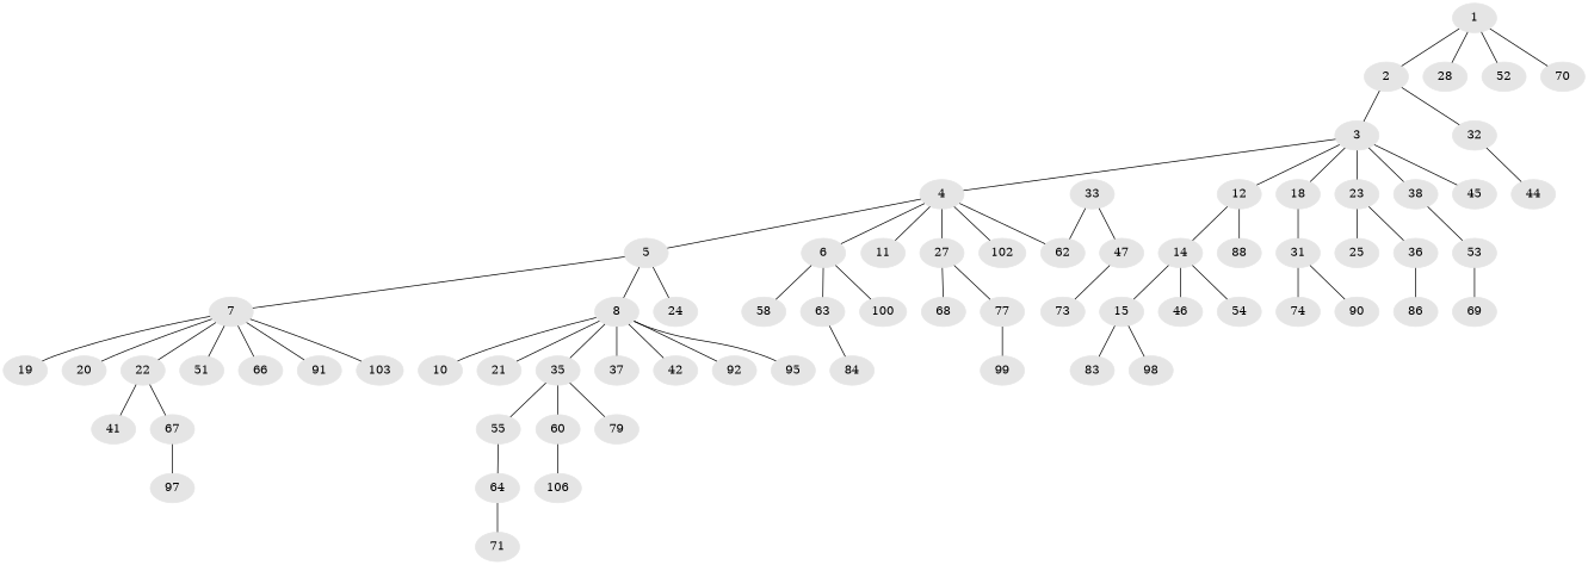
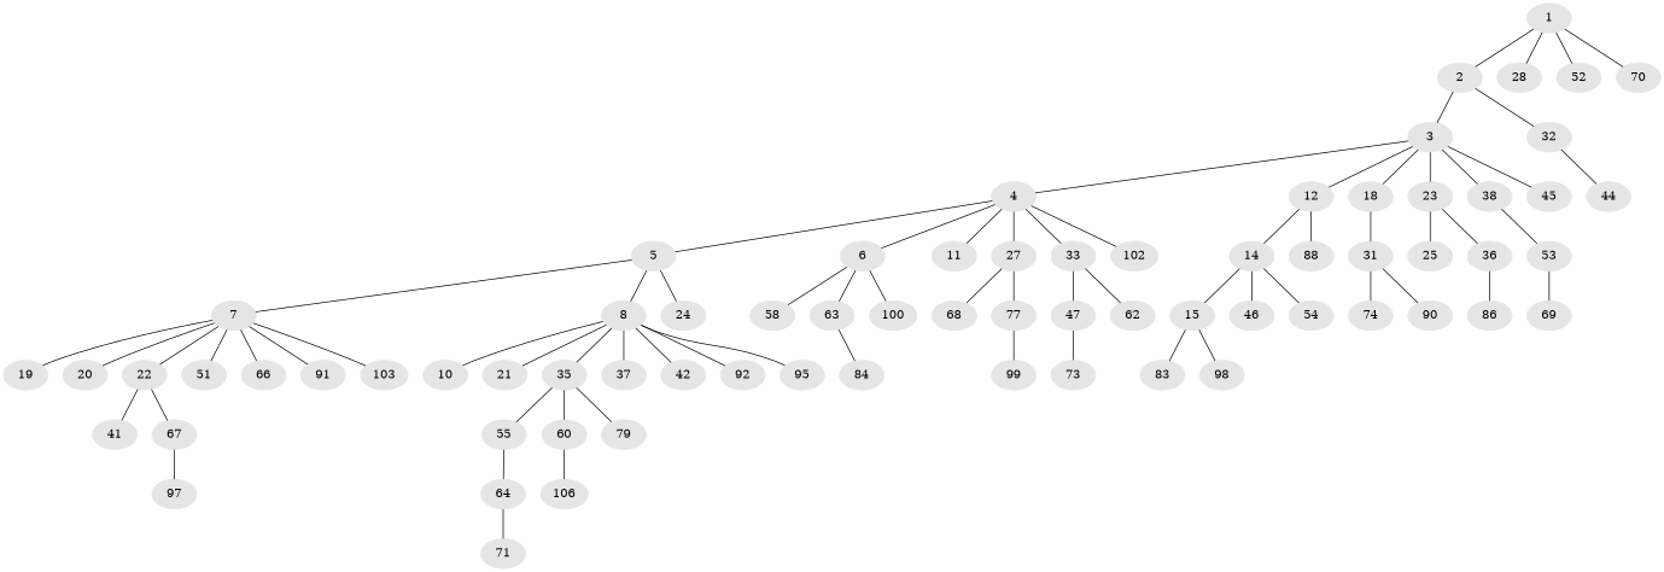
  graph {
    node [color=gray90 style=filled]
    1 [super="+40"]
    2 [super="+56"]
    28
    52 [super="+89"]
    70
    3 [super="+9"]
    32 [super="+76"]
    4 [super="+16"]
    12 [super="+57"]
    18 [super="+39"]
    23
    38
    45 [super="+85"]
    n14 [label=44]
    5 [super="+105"]
    6 [super="+30"]
    11 [super="+13"]
    27 [super="+49"]
    33 [super="+44"]
    102
    14 [super="+72"]
    88
    31 [super="+34"]
    25
    36 [super="+94"]
    53 [super="+65"]
    7 [super="+17"]
    8 [super="+29"]
    24
    58
    63 [super="+78"]
    100
    68 [super="+82"]
    77 [super="+87"]
    47
    62
    19 [super="+26"]
    20
    22
    51 [super="+96"]
    66
    91
    103
    10
    21
    35 [super="+50"]
    37 [super="+107"]
    42 [super="+75"]
    92
    95
    84
    41
    67 [super="+101"]
    55 [super="+59"]
    60 [super="+108"]
    79
    15 [super="+93"]
    46 [super="+61"]
    54 [super="+80"]
    83
    98
    74
    90
    97 [super="+104"]
    86
    99
    73 [super="+81"]
    64
    106
    69
    71
    1 -- 2
    1 -- 28
    1 -- 52
    1 -- 70
    2 -- 3
    2 -- 32
    3 -- 4
    3 -- 12
    3 -- 18
    3 -- 23
    3 -- 38
    3 -- 45
    32 -- n14
    4 -- 5
    4 -- 6
    4 -- 11
    4 -- 27
-   4 -- 62
+   4 -- 33
    4 -- 102
    12 -- 14
    12 -- 88
    18 -- 31
    23 -- 25
    23 -- 36
    38 -- 53
    5 -- 7
    5 -- 8
    5 -- 24
    6 -- 58
    6 -- 63
    6 -- 100
    27 -- 68
    27 -- 77
    33 -- 47
    33 -- 62
    14 -- 15
    14 -- 46
    14 -- 54
    31 -- 74
    31 -- 90
    36 -- 86
    53 -- 69
    7 -- 19
    7 -- 20
    7 -- 22
    7 -- 51
    7 -- 66
    7 -- 91
    7 -- 103
    8 -- 10
    8 -- 21
    8 -- 35
    8 -- 37
    8 -- 42
    8 -- 92
    8 -- 95
    63 -- 84
    77 -- 99
    47 -- 73
    22 -- 41
    22 -- 67
    35 -- 55
    35 -- 60
    35 -- 79
    67 -- 97
    55 -- 64
    60 -- 106
    15 -- 83
    15 -- 98
    64 -- 71
  }
